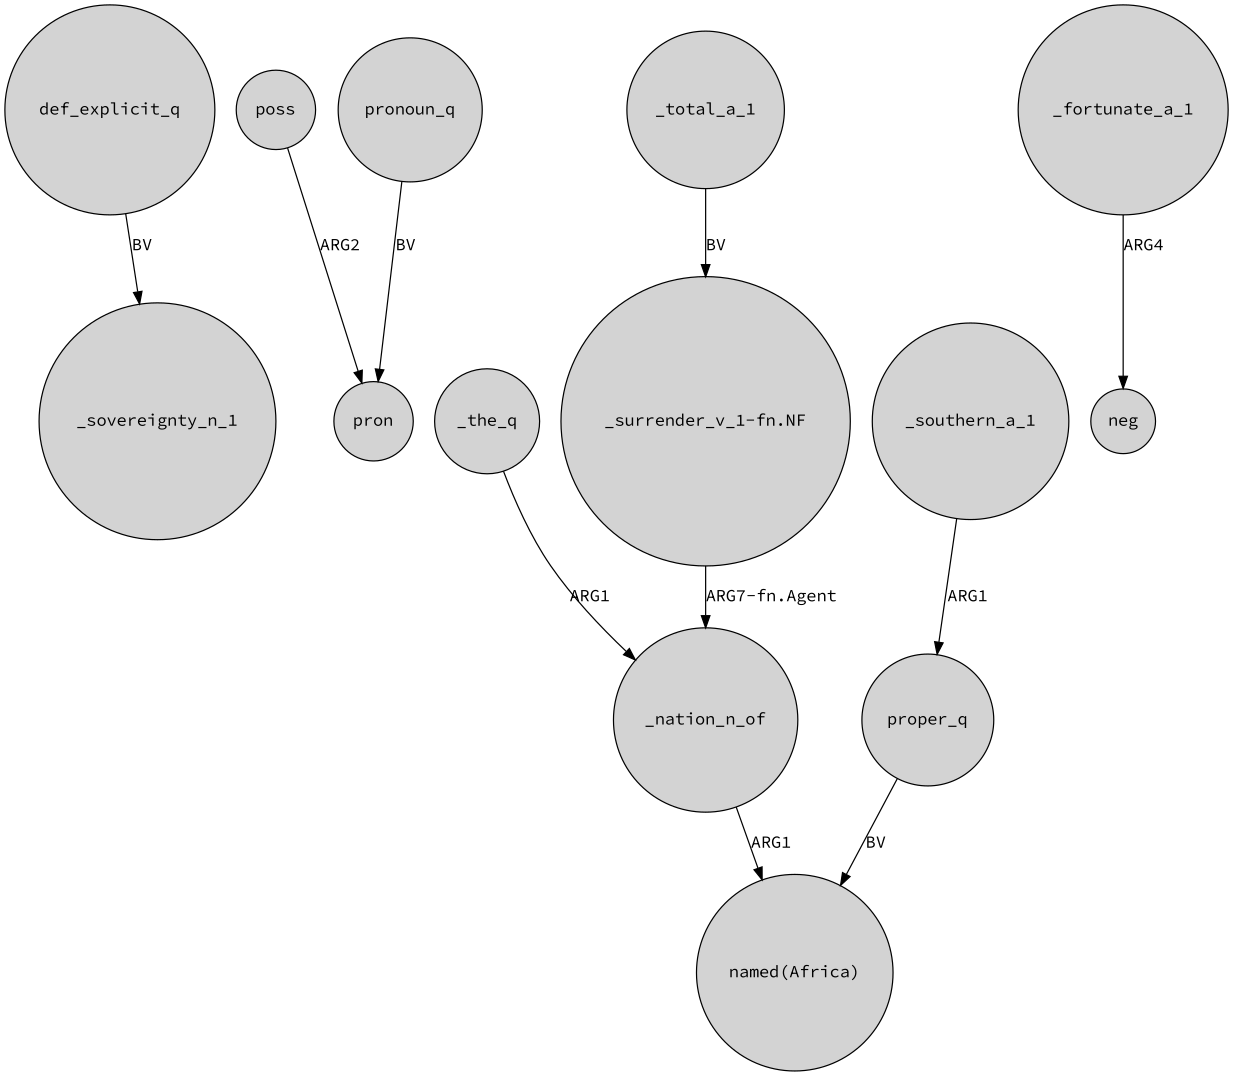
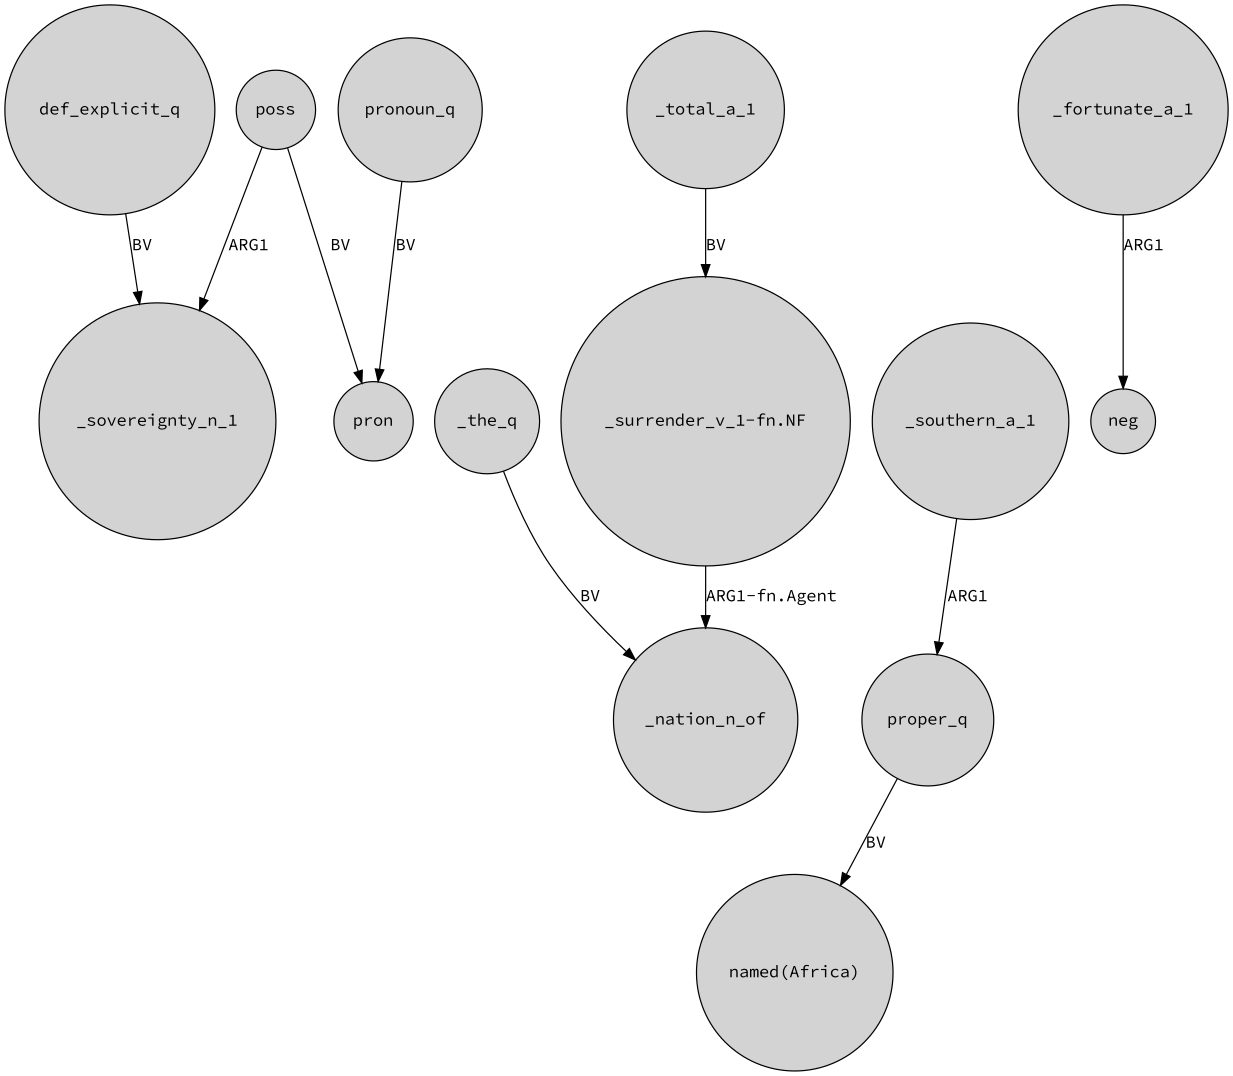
  digraph {
    fontname="Source Code Pro"
    node [fontname="Source Code Pro" shape=circle style=filled]
    edge [fontname="Source Code Pro"]
    def_explicit_q
    _sovereignty_n_1
    proper_q
    "named(Africa)"
    _the_q
    _nation_n_of
    "_surrender_v_1-fn.NF"
    _southern_a_1
    poss
    pron
    _fortunate_a_1
    neg
    _total_a_1
    pronoun_q
    def_explicit_q -> _sovereignty_n_1 [label=BV]
    proper_q -> "named(Africa)" [label=BV]
-   _the_q -> _nation_n_of [label=ARG1]
-   _nation_n_of -> "named(Africa)" [label=ARG1]
-   "_surrender_v_1-fn.NF" -> _nation_n_of [label="ARG7-fn.Agent"]
+   _the_q -> _nation_n_of [label=BV]
+   "_surrender_v_1-fn.NF" -> _nation_n_of [label="ARG1-fn.Agent"]
    _southern_a_1 -> proper_q [label=ARG1]
-   poss -> pron [label=ARG2]
-   _fortunate_a_1 -> neg [label=ARG4]
+   poss -> _sovereignty_n_1 [label=ARG1]
+   poss -> pron [label=BV]
+   _fortunate_a_1 -> neg [label=ARG1]
    _total_a_1 -> "_surrender_v_1-fn.NF" [label=BV]
    pronoun_q -> pron [label=BV]
  }
